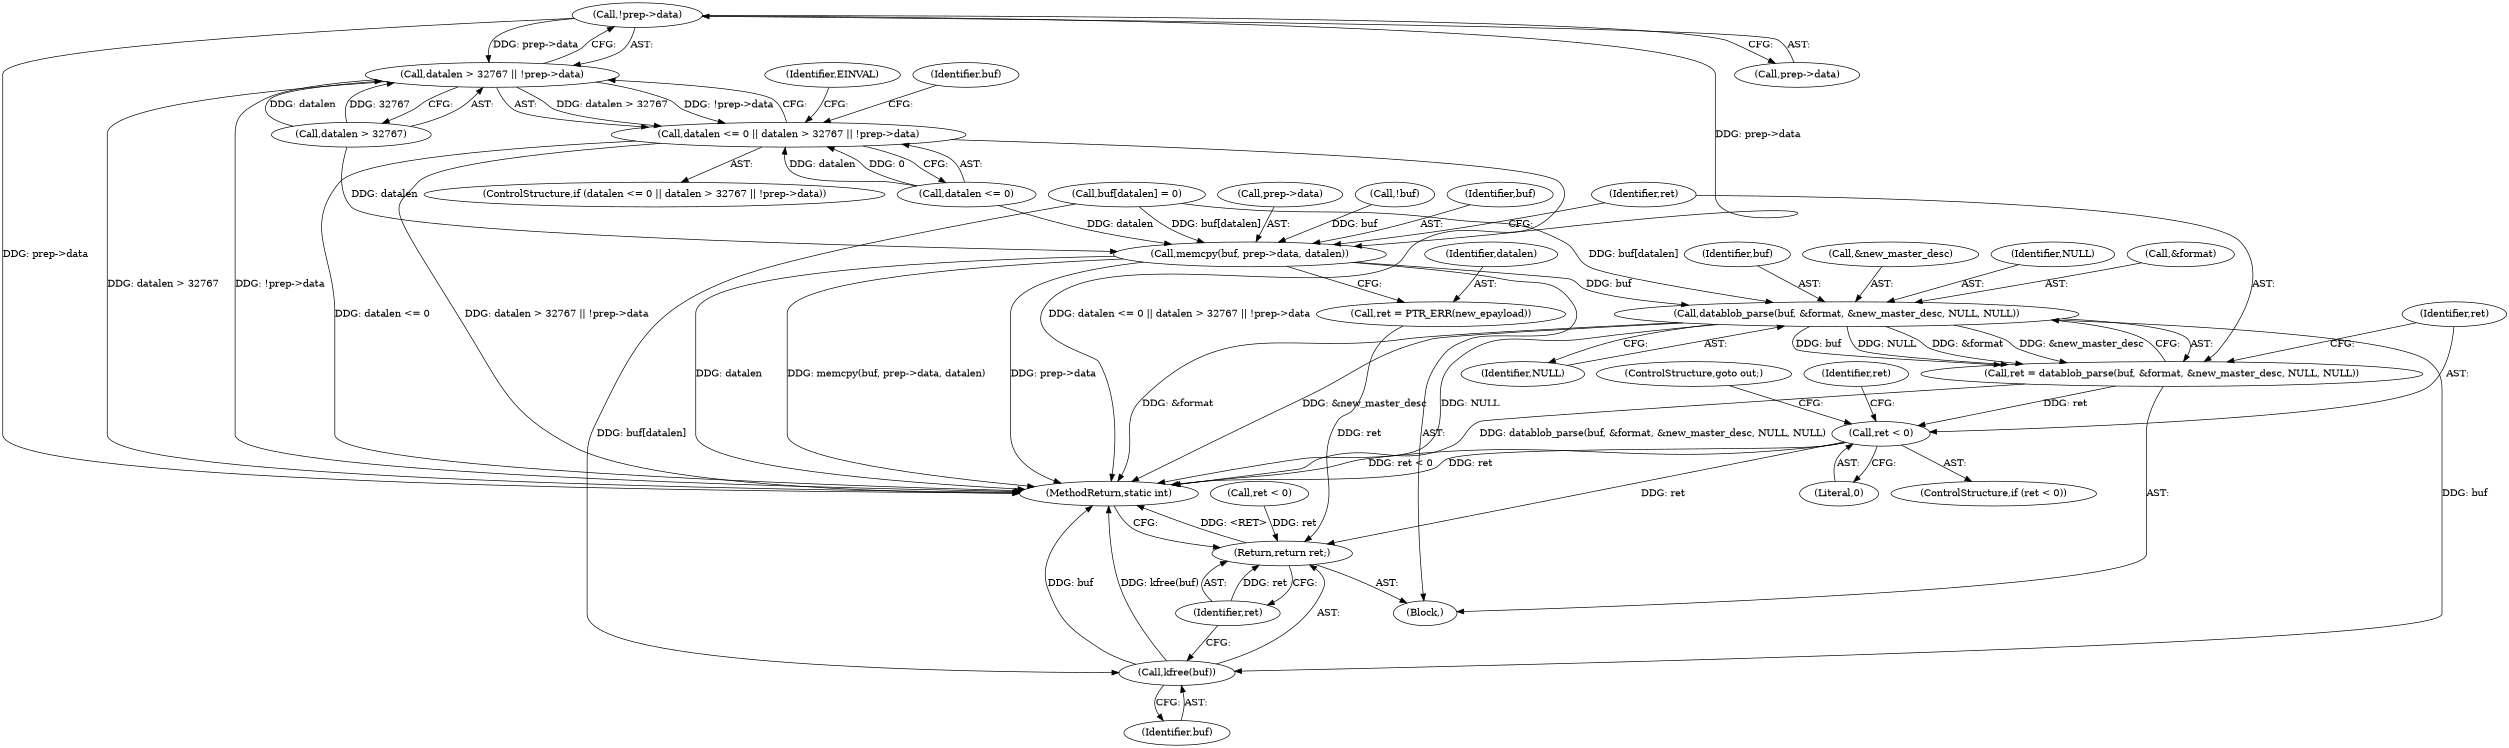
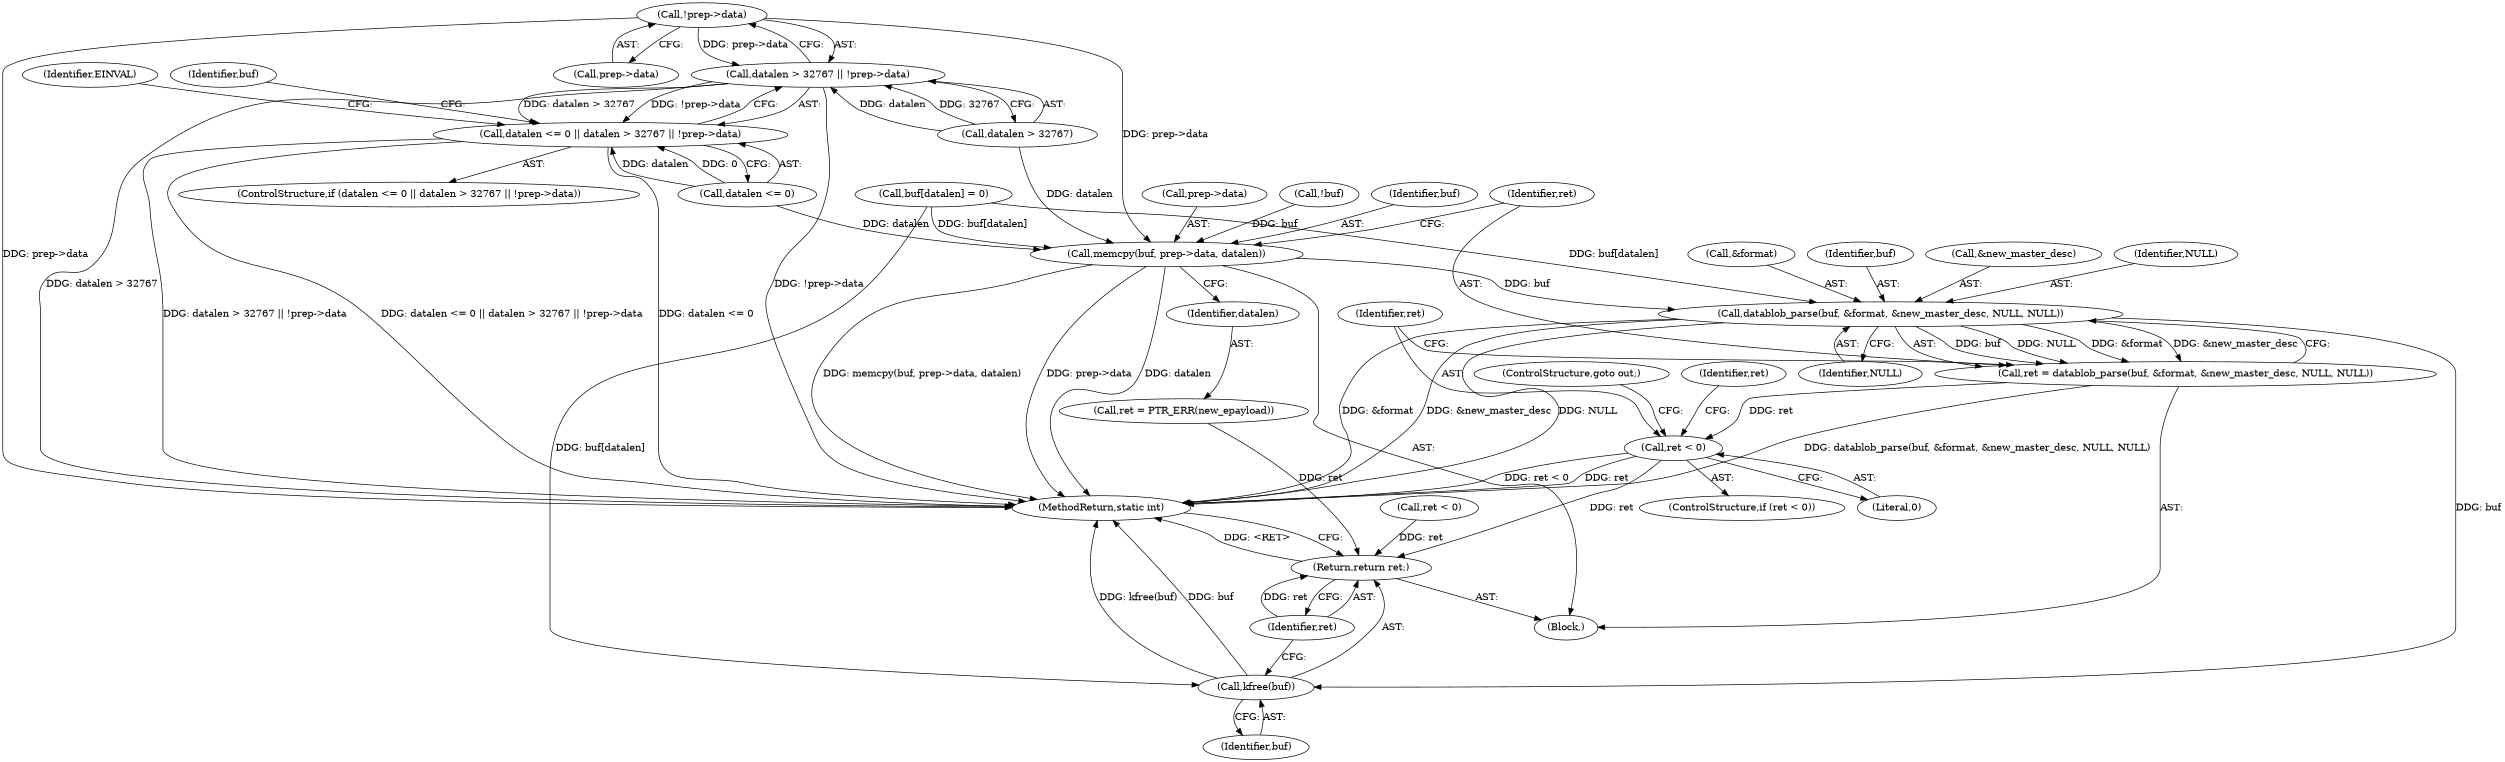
  digraph {
    n1 [label="(Call,!prep->data)"]
    n2 [label="(Call,datalen > 32767 || !prep->data)"]
    n3 [label="(Call,memcpy(buf, prep->data, datalen))"]
    n4 [label="(MethodReturn,static int)"]
    n5 [label="(Call,prep->data)"]
    n6 [label="(Call,datalen <= 0 || datalen > 32767 || !prep->data)"]
    n7 [label="(Call,datalen > 32767)"]
    n8 [label="(Call,datablob_parse(buf, &format, &new_master_desc, NULL, NULL))"]
    n9 [label="(Block,)"]
    n10 [label="(Identifier,datalen)"]
    n11 [label="(Return,return ret;)"]
    n12 [label="(Call,datalen <= 0)"]
    n13 [label="(ControlStructure,if (datalen <= 0 || datalen > 32767 || !prep->data))"]
    n14 [label="(Call,ret = datablob_parse(buf, &format, &new_master_desc, NULL, NULL))"]
    n15 [label="(Call,kfree(buf))"]
    n16 [label="(Identifier,NULL)"]
    n17 [label="(Call,ret = PTR_ERR(new_epayload))"]
    n18 [label="(Call,ret < 0)"]
    n19 [label="(Identifier,buf)"]
    n20 [label="(ControlStructure,if (ret < 0))"]
    n21 [label="(Literal,0)"]
    n22 [label="(Identifier,ret)"]
    n23 [label="(Identifier,EINVAL)"]
    n24 [label="(ControlStructure,goto out;)"]
    n25 [label="(Call,buf[datalen] = 0)"]
    n26 [label="(Identifier,ret)"]
    n27 [label="(Identifier,buf)"]
    n28 [label="(Call,&new_master_desc)"]
    n29 [label="(Identifier,ret)"]
    n30 [label="(Identifier,ret)"]
    n31 [label="(Identifier,buf)"]
    n32 [label="(Call,prep->data)"]
    n33 [label="(Call,!buf)"]
    n34 [label="(Identifier,NULL)"]
    n35 [label="(Identifier,buf)"]
    n36 [label="(Call,&format)"]
    n37 [label="(Call,ret < 0)"]
    n1 -> n2 [label="AST: "]
    n1 -> n2 [label="DDG: prep->data"]
    n1 -> n3 [label="DDG: prep->data"]
    n1 -> n4 [label="DDG: prep->data"]
    n1 -> n5 [label="CFG: "]
    n2 -> n1 [label="CFG: "]
    n2 -> n4 [label="DDG: !prep->data"]
    n2 -> n4 [label="DDG: datalen > 32767"]
    n2 -> n6 [label="AST: "]
    n2 -> n6 [label="DDG: datalen > 32767"]
    n2 -> n6 [label="DDG: !prep->data"]
    n2 -> n7 [label="CFG: "]
    n3 -> n4 [label="DDG: memcpy(buf, prep->data, datalen)"]
    n3 -> n4 [label="DDG: prep->data"]
    n3 -> n4 [label="DDG: datalen"]
    n3 -> n8 [label="DDG: buf"]
    n3 -> n9 [label="AST: "]
-   n3 -> n17 [label="CFG: "]
+   n3 -> n10 [label="CFG: "]
    n4 -> n11 [label="CFG: "]
    n5 -> n1 [label="AST: "]
    n6 -> n2 [label="CFG: "]
    n6 -> n4 [label="DDG: datalen > 32767 || !prep->data"]
    n6 -> n4 [label="DDG: datalen <= 0 || datalen > 32767 || !prep->data"]
    n6 -> n4 [label="DDG: datalen <= 0"]
    n6 -> n12 [label="CFG: "]
    n6 -> n13 [label="AST: "]
    n7 -> n2 [label="AST: "]
    n7 -> n2 [label="DDG: datalen"]
    n7 -> n2 [label="DDG: 32767"]
    n7 -> n3 [label="DDG: datalen"]
    n8 -> n4 [label="DDG: &format"]
    n8 -> n4 [label="DDG: &new_master_desc"]
    n8 -> n4 [label="DDG: NULL"]
    n8 -> n14 [label="AST: "]
    n8 -> n14 [label="DDG: buf"]
    n8 -> n14 [label="DDG: NULL"]
    n8 -> n14 [label="DDG: &format"]
    n8 -> n14 [label="DDG: &new_master_desc"]
    n8 -> n15 [label="DDG: buf"]
    n8 -> n16 [label="CFG: "]
    n10 -> n17 [label="AST: "]
    n11 -> n4 [label="DDG: <RET>"]
    n11 -> n9 [label="AST: "]
    n11 -> n22 [label="CFG: "]
    n12 -> n3 [label="DDG: datalen"]
    n12 -> n6 [label="AST: "]
    n12 -> n6 [label="DDG: datalen"]
    n12 -> n6 [label="DDG: 0"]
    n14 -> n4 [label="DDG: datablob_parse(buf, &format, &new_master_desc, NULL, NULL)"]
    n14 -> n8 [label="CFG: "]
    n14 -> n9 [label="AST: "]
    n14 -> n18 [label="DDG: ret"]
    n15 -> n4 [label="DDG: buf"]
    n15 -> n4 [label="DDG: kfree(buf)"]
    n15 -> n11 [label="AST: "]
    n15 -> n19 [label="CFG: "]
    n16 -> n8 [label="AST: "]
    n17 -> n11 [label="DDG: ret"]
    n18 -> n4 [label="DDG: ret < 0"]
    n18 -> n4 [label="DDG: ret"]
    n18 -> n11 [label="DDG: ret"]
    n18 -> n20 [label="AST: "]
    n18 -> n21 [label="CFG: "]
    n19 -> n15 [label="AST: "]
    n21 -> n18 [label="AST: "]
    n22 -> n11 [label="AST: "]
    n22 -> n11 [label="DDG: ret"]
    n22 -> n15 [label="CFG: "]
    n23 -> n6 [label="CFG: "]
    n24 -> n18 [label="CFG: "]
    n25 -> n3 [label="DDG: buf[datalen]"]
    n25 -> n8 [label="DDG: buf[datalen]"]
    n25 -> n15 [label="DDG: buf[datalen]"]
    n26 -> n14 [label="CFG: "]
    n26 -> n18 [label="AST: "]
    n27 -> n8 [label="AST: "]
    n28 -> n8 [label="AST: "]
    n29 -> n3 [label="CFG: "]
    n29 -> n14 [label="AST: "]
    n30 -> n18 [label="CFG: "]
    n31 -> n6 [label="CFG: "]
    n32 -> n3 [label="AST: "]
    n33 -> n3 [label="DDG: buf"]
    n34 -> n8 [label="AST: "]
    n35 -> n3 [label="AST: "]
    n36 -> n8 [label="AST: "]
    n37 -> n11 [label="DDG: ret"]
  }
